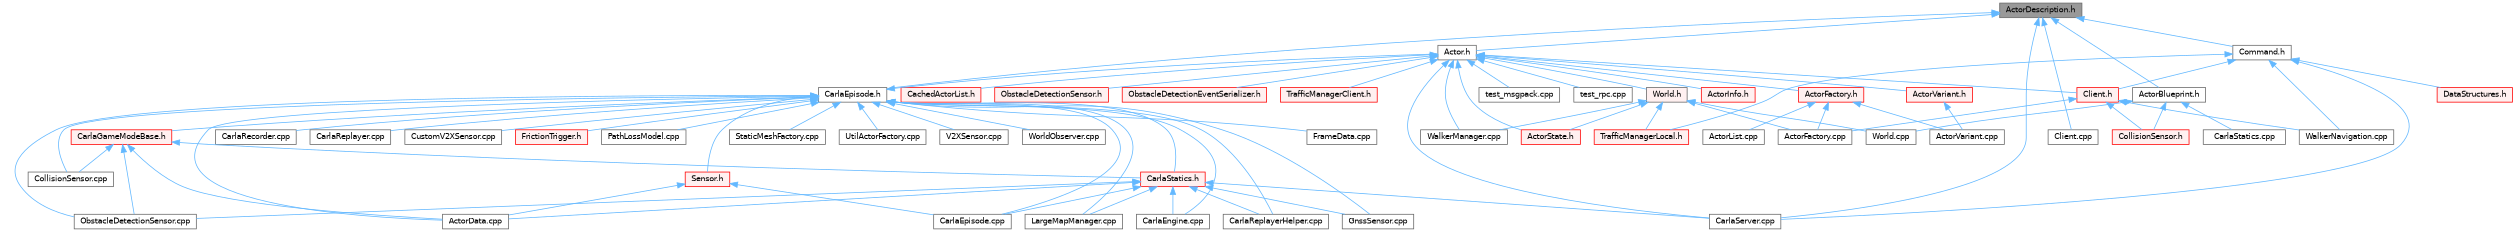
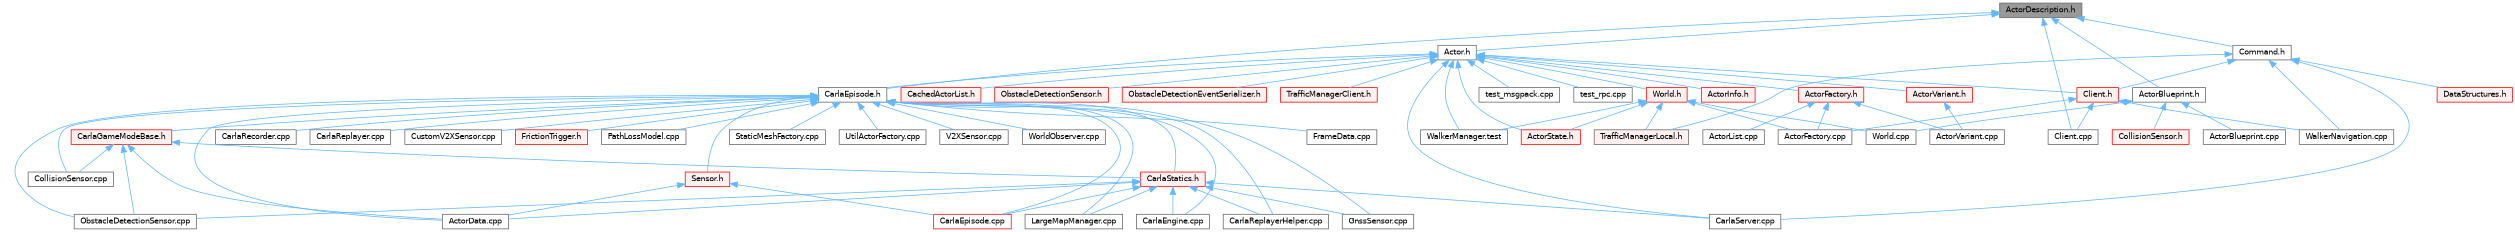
  digraph {
    node [color=grey40 fillcolor=white fontname=Helvetica fontsize=10 shape=box style=filled]
    edge [color=steelblue1 dir=back fontname=Helvetica fontsize=10 labelfontname=Helvetica labelfontsize=10 style=solid]
    n1 [color=gray40 fillcolor=grey60 fontcolor=black height=0.2 label="ActorDescription.h" width=0.4]
    n2 [height=0.2 label="Actor.h" width=0.4]
    n3 [height=0.2 label="CarlaEpisode.h" width=0.4]
    n4 [height=0.2 label="CarlaServer.cpp" width=0.4]
    n5 [height=0.2 label="Client.cpp" width=0.4]
    n6 [height=0.2 label="ActorBlueprint.h" width=0.4]
    n7 [height=0.2 label="Command.h" width=0.4]
    n8 [color=red fillcolor="#FFF0F0" height=0.2 label="ActorFactory.h" width=0.4]
    n9 [color=red fillcolor="#FFF0F0" height=0.2 label="ActorInfo.h" width=0.4]
    n10 [color=red fillcolor="#FFF0F0" height=0.2 label="ActorState.h" width=0.4]
    n11 [color=red fillcolor="#FFF0F0" height=0.2 label="ActorVariant.h" width=0.4]
    n12 [color=red fillcolor="#FFF0F0" height=0.2 label="CachedActorList.h" width=0.4]
    n13 [color=red fillcolor="#FFF0F0" height=0.2 label="Client.h" width=0.4]
    n14 [color=red fillcolor="#FFF0F0" height=0.2 label="ObstacleDetectionSensor.h" width=0.4]
    n15 [color=red fillcolor="#FFF0F0" height=0.2 label="ObstacleDetectionEventSerializer.h" width=0.4]
    n16 [color=red fillcolor="#FFF0F0" height=0.2 label="TrafficManagerClient.h" width=0.4]
-   n17 [height=0.2 label="WalkerManager.cpp" width=0.4]
-   n18 [fillcolor="#FFF0F0" height=0.2 label="World.h" width=0.4]
+   n17 [height=0.2 label="WalkerManager.test" width=0.4]
+   n18 [color=red fillcolor="#FFF0F0" height=0.2 label="World.h" width=0.4]
    n19 [height=0.2 label="test_msgpack.cpp" width=0.4]
    n20 [height=0.2 label="test_rpc.cpp" width=0.4]
    n21 [height=0.2 label="ActorData.cpp" width=0.4]
    n22 [height=0.2 label="CarlaEngine.cpp" width=0.4]
-   n23 [height=0.2 label="CarlaEpisode.cpp" width=0.4]
+   n23 [color=red height=0.2 label="CarlaEpisode.cpp" width=0.4]
    n24 [color=red fillcolor="#FFF0F0" height=0.2 label="CarlaGameModeBase.h" width=0.4]
    n25 [color=red fillcolor="#FFF0F0" height=0.2 label="CarlaStatics.h" width=0.4]
    n26 [height=0.2 label="CarlaReplayerHelper.cpp" width=0.4]
    n27 [height=0.2 label="FrameData.cpp" width=0.4]
    n28 [height=0.2 label="GnssSensor.cpp" width=0.4]
    n29 [height=0.2 label="LargeMapManager.cpp" width=0.4]
    n30 [height=0.2 label="CollisionSensor.cpp" width=0.4]
    n31 [height=0.2 label="ObstacleDetectionSensor.cpp" width=0.4]
    n32 [height=0.2 label="CarlaRecorder.cpp" width=0.4]
    n33 [height=0.2 label="CarlaReplayer.cpp" width=0.4]
    n34 [height=0.2 label="CustomV2XSensor.cpp" width=0.4]
    n35 [color=red fillcolor="#FFF0F0" height=0.2 label="FrictionTrigger.h" width=0.4]
    n36 [height=0.2 label="PathLossModel.cpp" width=0.4]
    n37 [color=red fillcolor="#FFF0F0" height=0.2 label="Sensor.h" width=0.4]
    n38 [height=0.2 label="StaticMeshFactory.cpp" width=0.4]
    n39 [height=0.2 label="UtilActorFactory.cpp" width=0.4]
    n40 [height=0.2 label="V2XSensor.cpp" width=0.4]
    n41 [height=0.2 label="WorldObserver.cpp" width=0.4]
    n42 [height=0.2 label="World.cpp" width=0.4]
-   n43 [height=0.2 label="CarlaStatics.cpp" width=0.4]
+   n43 [height=0.2 label="ActorBlueprint.cpp" width=0.4]
    n44 [color=red fillcolor="#FFF0F0" height=0.2 label="CollisionSensor.h" width=0.4]
    n45 [height=0.2 label="WalkerNavigation.cpp" width=0.4]
-   n46 [color=red fillcolor="#FFF0F0" height=0.2 label="TrafficManagerLocal.h" width=0.4]
+   n46 [fillcolor="#FFF0F0" height=0.2 label="TrafficManagerLocal.h" width=0.4]
    n47 [color=red fillcolor="#FFF0F0" height=0.2 label="DataStructures.h" width=0.4]
    n48 [height=0.2 label="ActorFactory.cpp" width=0.4]
    n49 [height=0.2 label="ActorList.cpp" width=0.4]
    n50 [height=0.2 label="ActorVariant.cpp" width=0.4]
    n1 -> n2
    n1 -> n3
-   n1 -> n4
    n1 -> n5
    n1 -> n6
    n1 -> n7
-   n3 -> n2
+   n2 -> n3
    n2 -> n4
    n2 -> n8
    n2 -> n9
    n2 -> n10
    n2 -> n11
    n2 -> n12
    n2 -> n13
    n2 -> n14
    n2 -> n15
    n2 -> n16
    n2 -> n17
    n2 -> n18
    n2 -> n19
    n2 -> n20
    n3 -> n21
    n3 -> n22
    n3 -> n23
    n3 -> n24
    n3 -> n25
    n3 -> n26
    n3 -> n27
    n3 -> n28
    n3 -> n29
    n3 -> n30
    n3 -> n31
    n3 -> n32
    n3 -> n33
    n3 -> n34
    n3 -> n35
    n3 -> n36
    n3 -> n37
    n3 -> n38
    n3 -> n39
    n3 -> n40
    n3 -> n41
    n6 -> n42
    n6 -> n43
    n6 -> n44
    n7 -> n4
    n7 -> n13
    n7 -> n45
    n7 -> n46
    n7 -> n47
    n8 -> n48
    n8 -> n49
    n8 -> n50
    n11 -> n50
-   n13 -> n44
+   n13 -> n5
    n13 -> n45
    n13 -> n48
    n18 -> n10
    n18 -> n17
    n18 -> n42
    n18 -> n46
    n18 -> n48
    n24 -> n21
    n24 -> n25
    n24 -> n30
    n24 -> n31
    n25 -> n4
    n25 -> n21
    n25 -> n22
    n25 -> n23
    n25 -> n26
    n25 -> n28
    n25 -> n29
    n25 -> n31
    n37 -> n21
    n37 -> n23
  }
